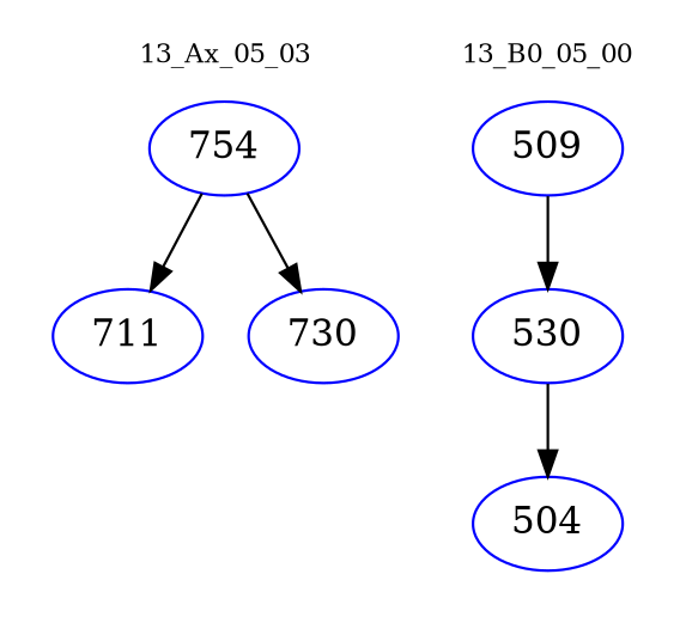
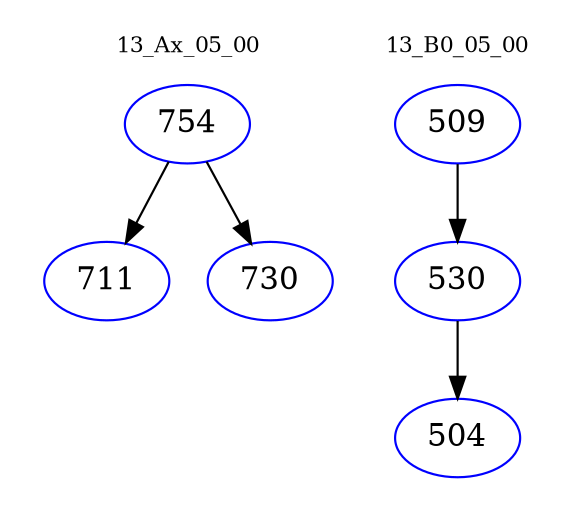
  digraph {
    node [color=blue]
    edge [color=black]
    n1 [label=754]
    n2 [label=711]
    n3 [label=730]
    n4 [label=509]
    n5 [label=504]
    n6 [label=530]
    subgraph cluster_1 {
      color=white
      fontsize=10
-     label="13_Ax_05_03"
+     label="13_Ax_05_00"
      n1
      n2
      n3
    }
    subgraph cluster_2 {
      color=white
      fontsize=10
      label="13_B0_05_00"
      n4
      n5
      n6
    }
    n1 -> n2
    n1 -> n3
    n4 -> n6
    n6 -> n5
  }
